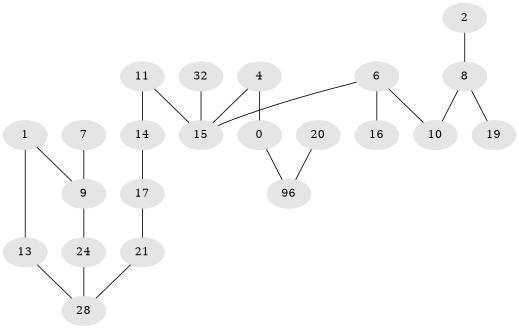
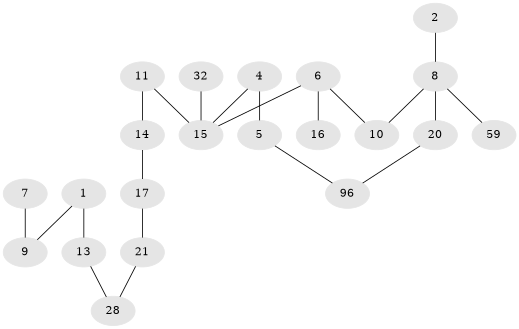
  graph {
    node [color=gray90 style=filled]
    edge [weight=1.0]
    1
    9
    13
-   24
    28
    2
    8
    10
-   19
+   19 [label=59]
    20
    4
-   5 [label=0]
+   5
    15
    n14 [label=96]
    6
    16
    7
    11
    14
    17
    n21 [label=32]
    21
    1 -- 9
    1 -- 13
-   9 -- 24
    13 -- 28
-   24 -- 28
    2 -- 8
    8 -- 10
    8 -- 19
+   8 -- 20
    20 -- n14
    4 -- 5
    4 -- 15
    5 -- n14
    6 -- 10
    6 -- 15
    6 -- 16
    7 -- 9
    11 -- 15
    11 -- 14
    14 -- 17
    17 -- 21
    n21 -- 15
    21 -- 28
  }
